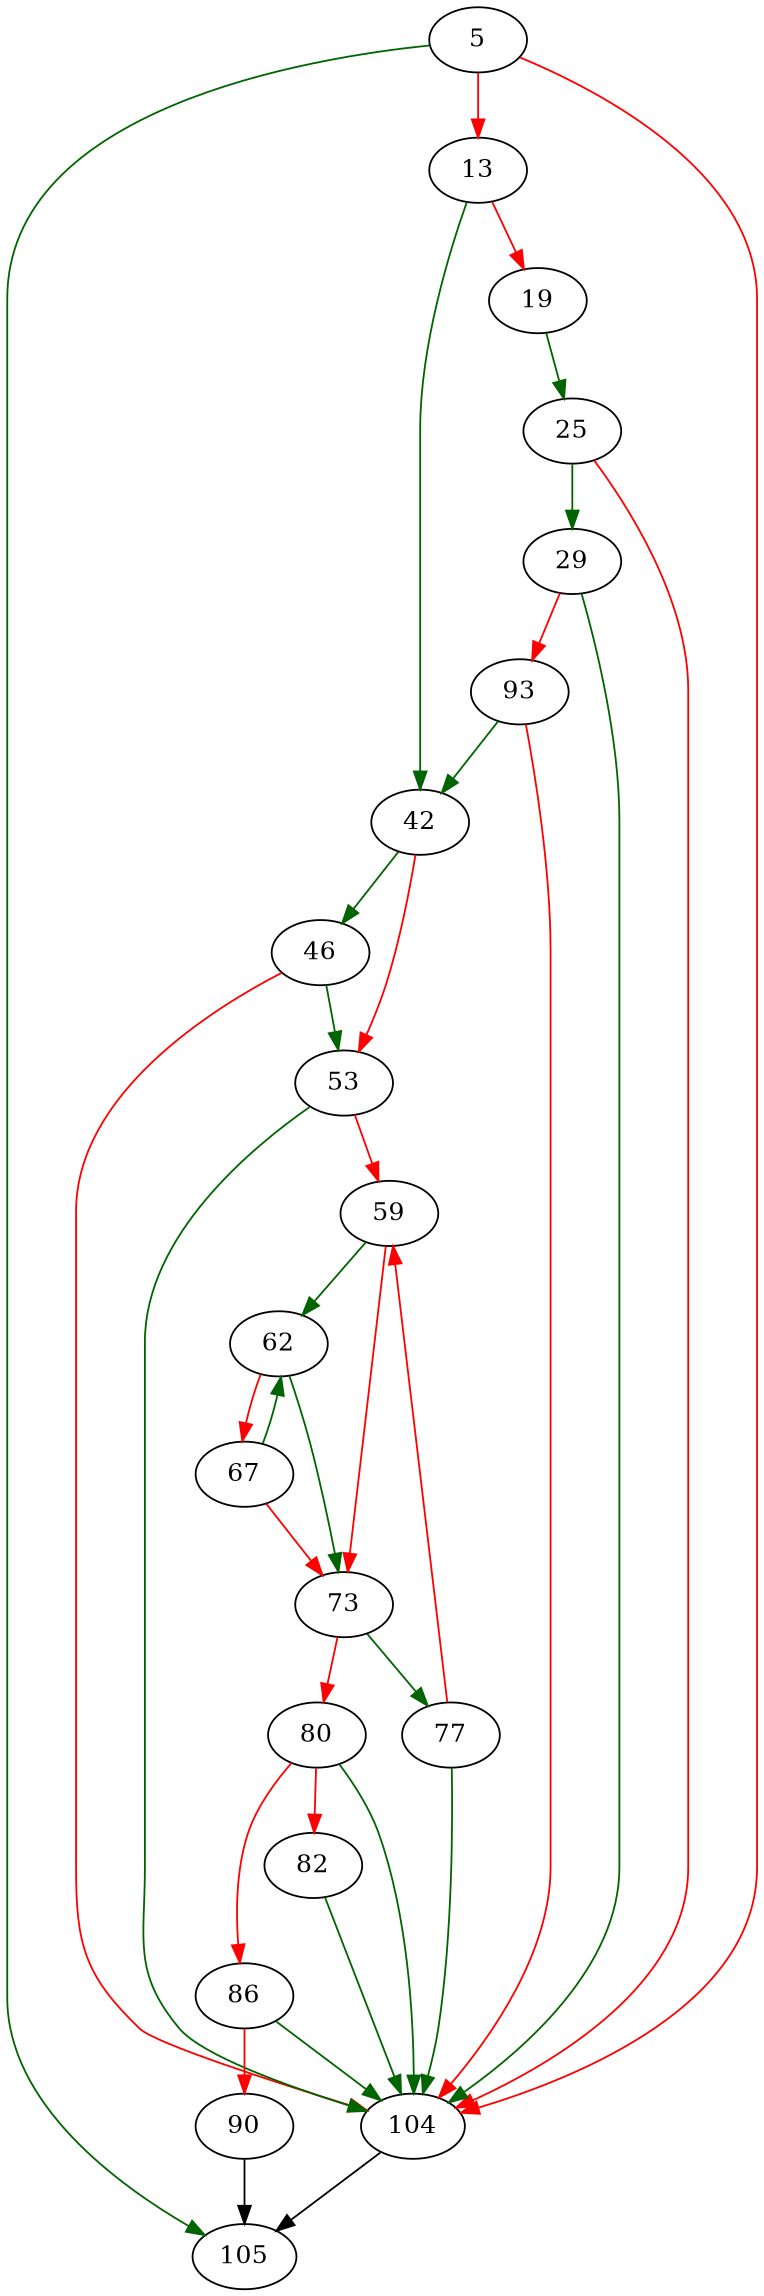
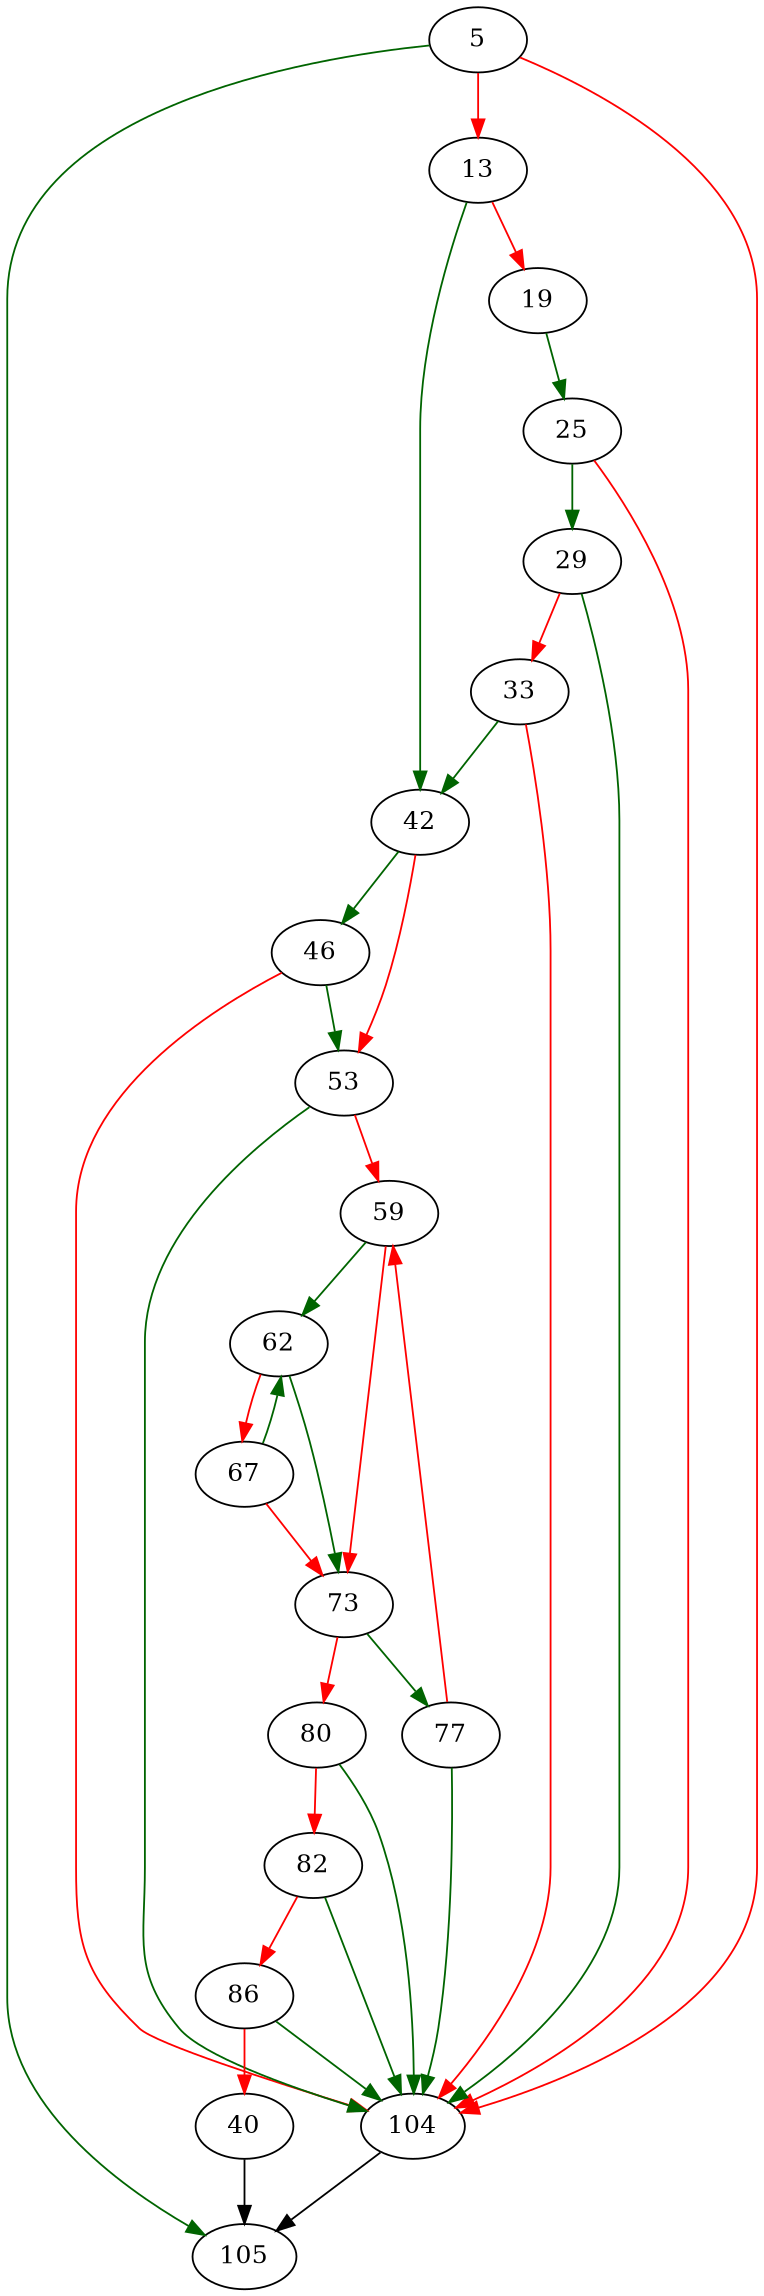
  strict digraph {
    edge [color=darkgreen cond=true]
    5 [entry=true]
    105
    13
    104
    42
    19
    46
    53
    25
    59
    29
-   33 [label=93]
+   33
    62
    73
    67
    77
    80
    82
    86
-   90
+   90 [label=40]
    5 -> 105
    5 -> 13 [color=red cond=false]
    5 -> 104 [color=red cond=false]
    13 -> 42
    13 -> 19 [color=red cond=false]
    104 -> 105 [color="" cond=""]
    42 -> 46
    42 -> 53 [color=red cond=false]
    19 -> 25
    46 -> 104 [color=red cond=false]
    46 -> 53
    53 -> 104
    53 -> 59 [color=red cond=false]
    25 -> 104 [color=red cond=false]
    25 -> 29
    59 -> 62
    59 -> 73 [color=red cond=false]
    29 -> 104
    29 -> 33 [color=red cond=false]
    33 -> 104 [color=red cond=false]
    33 -> 42
    62 -> 73
    62 -> 67 [color=red cond=false]
    73 -> 77
    73 -> 80 [color=red cond=false]
    67 -> 62
    67 -> 73 [color=red cond=false]
    77 -> 104
    77 -> 59 [color=red cond=false]
    80 -> 104
    80 -> 82 [color=red cond=false]
    82 -> 104
-   80 -> 86 [color=red cond=false]
+   82 -> 86 [color=red cond=false]
    86 -> 104
    86 -> 90 [color=red cond=false]
    90 -> 105 [color="" cond=""]
  }
